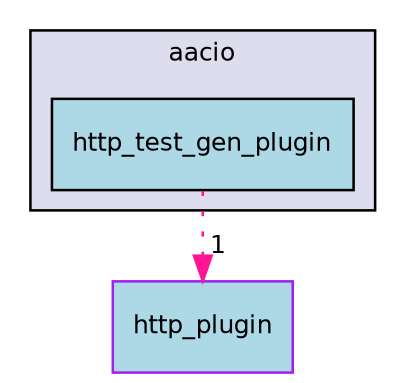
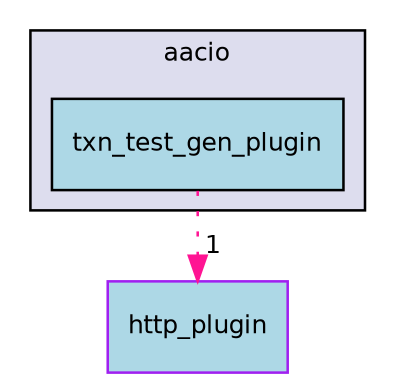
  digraph {
    compound=true
    node [fillcolor=lightblue fontname=Helvetica fontsize=10 shape=box style=filled]
-   n1 [label=http_test_gen_plugin pencolor=black color=black]
+   n1 [label=txn_test_gen_plugin pencolor=black color=black]
    n2 [color=purple label=http_plugin]
    subgraph cluster_1 {
      bgcolor="#ddddee"
      fontname=Helvetica
      fontsize=10
      label=aacio
      pencolor=black
      n1
    }
    n1 -> n2 [headlabel=1 labeldistance=1.5 labelfontname=Helvetica labelfontsize=10 color=deeppink style=dotted]
  }
